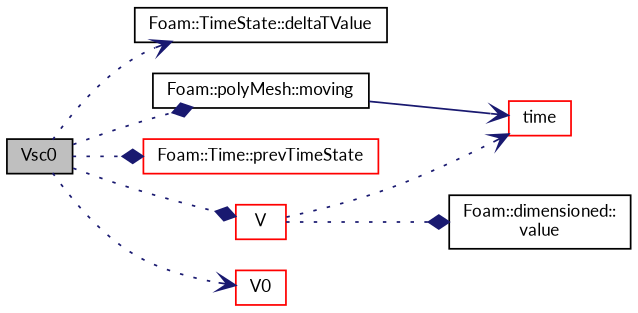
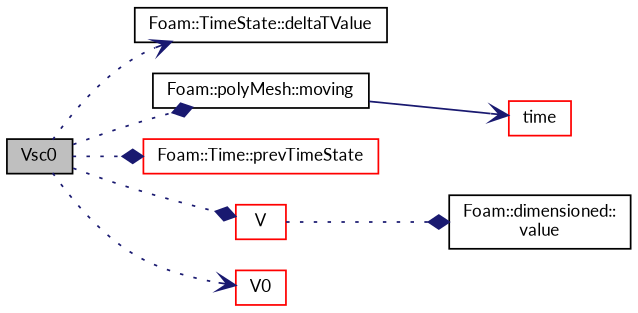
  digraph {
    fontname=Lato
    rankdir=LR
    node [color=black fontname=Lato fontsize=10 shape=record]
    edge [arrowhead=vee color=midnightblue fontname=Lato fontsize=10 labelfontname=FreeSans labelfontsize=10 style=dotted]
    n1 [fillcolor=grey75 fontcolor=black height=0.2 label=Vsc0 style=filled width=0.4]
    n2 [height=0.2 label="Foam::TimeState::deltaTValue" width=0.4]
    n3 [height=0.2 label="Foam::polyMesh::moving" width=0.4]
    n4 [color=red height=0.2 label="Foam::Time::prevTimeState" width=0.4]
    n5 [color=red height=0.2 label=V width=0.4]
    n6 [color=red height=0.2 label=V0 width=0.4]
    n7 [color=red height=0.2 label=time width=0.4]
    n8 [height=0.2 label="Foam::dimensioned::\lvalue" width=0.4]
    n1 -> n2
    n1 -> n3 [arrowhead=diamond]
    n1 -> n4 [arrowhead=diamond]
    n1 -> n5 [arrowhead=diamond]
    n1 -> n6
    n3 -> n7 [style=solid]
-   n5 -> n7
    n5 -> n8 [arrowhead=diamond]
  }
